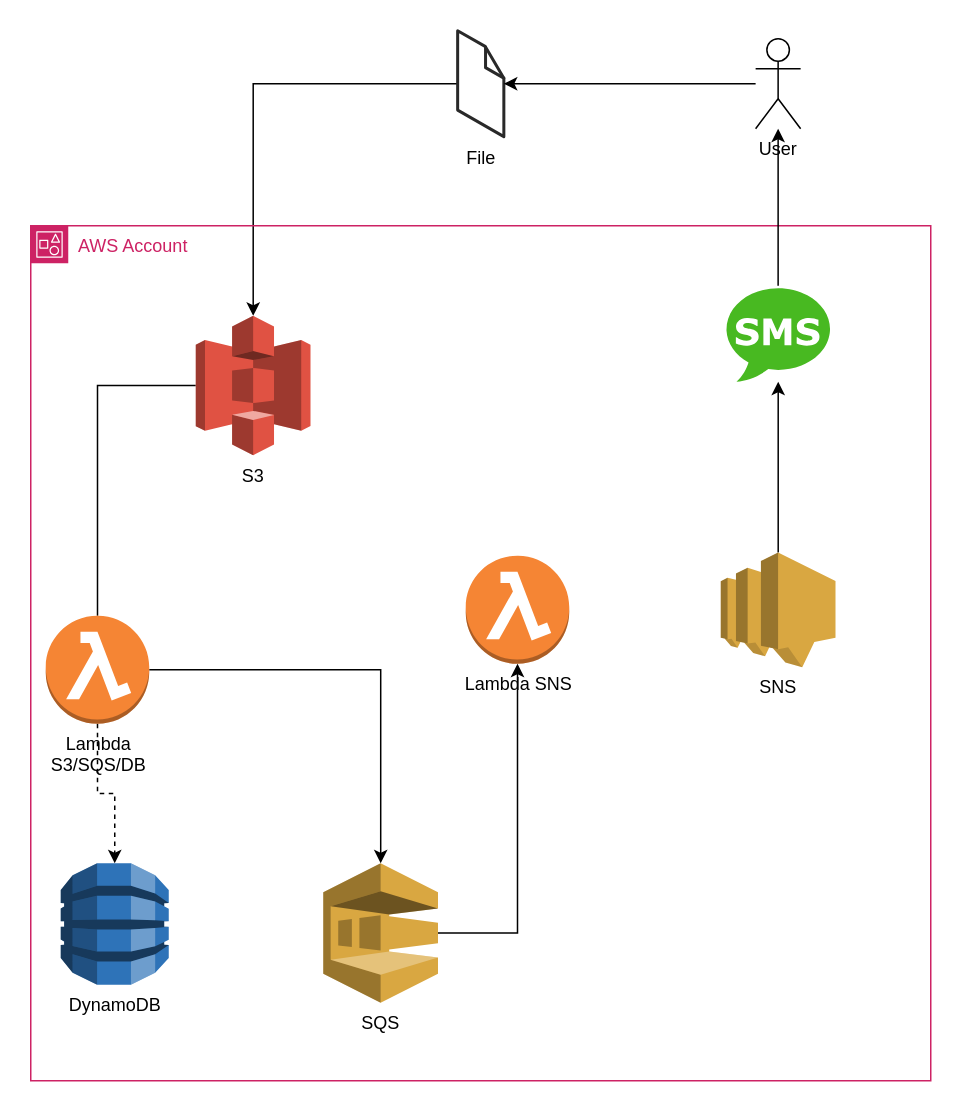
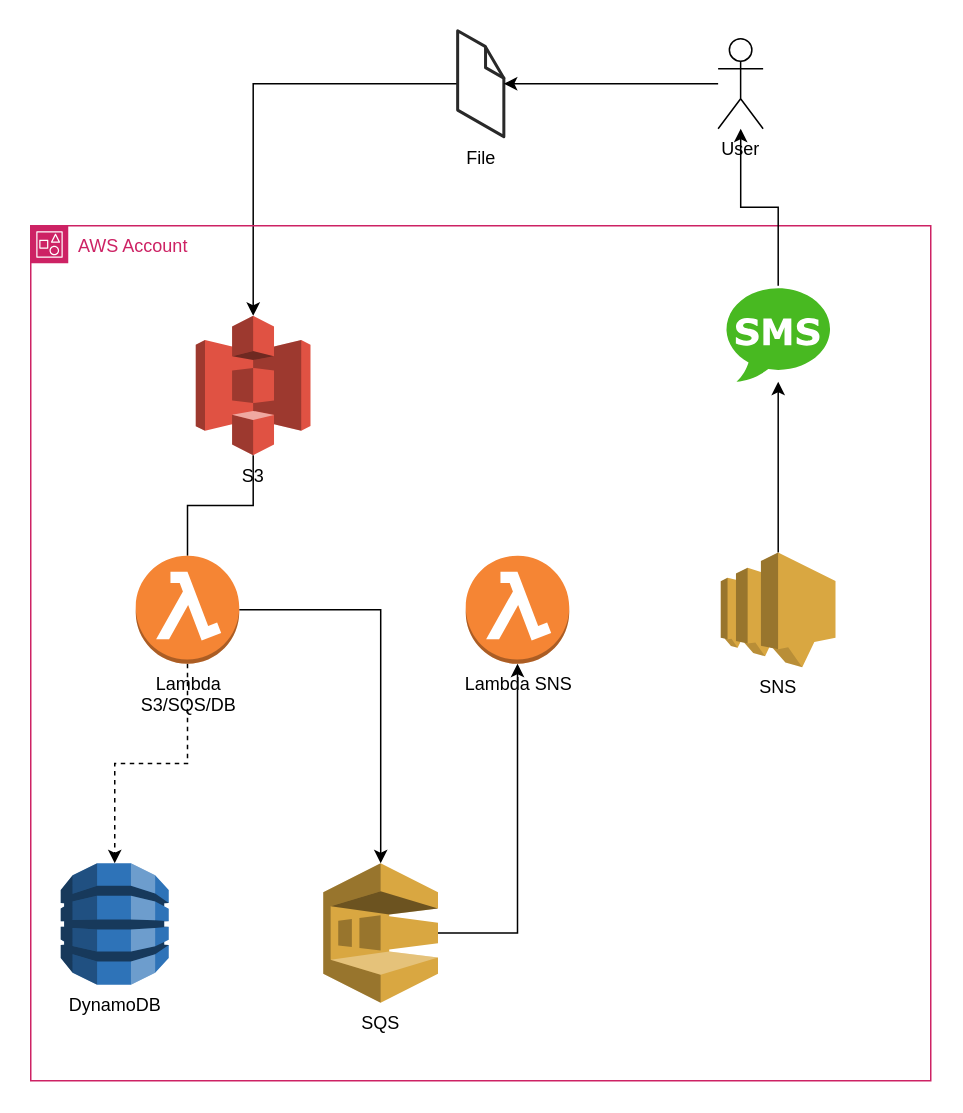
  <mxCell id="0" />
  <mxCell id="1" parent="0" />
  <mxCell id="2" value="" style="edgeStyle=orthogonalEdgeStyle;rounded=0;orthogonalLoop=1;jettySize=auto;html=1;" edge="1" parent="1" source="3" target="8"><mxGeometry relative="1" as="geometry" /></mxCell>
  <mxCell id="3" value="File" style="verticalLabelPosition=bottom;html=1;verticalAlign=top;strokeWidth=1;align=center;outlineConnect=0;dashed=0;outlineConnect=0;shape=mxgraph.aws3d.file;aspect=fixed;strokeColor=#292929;" vertex="1" parent="1"><mxGeometry x="304.6" y="20" width="30.8" height="70.6" as="geometry" /></mxCell>
  <mxCell id="4" style="edgeStyle=orthogonalEdgeStyle;rounded=0;orthogonalLoop=1;jettySize=auto;html=1;" edge="1" parent="1" source="5" target="3"><mxGeometry relative="1" as="geometry" /></mxCell>
- <mxCell id="5" value="User&lt;div&gt;&lt;br&gt;&lt;/div&gt;" style="shape=umlActor;verticalLabelPosition=bottom;verticalAlign=top;html=1;outlineConnect=0;" vertex="1" parent="1"><mxGeometry x="503.25" y="25.3" width="30" height="60" as="geometry" /></mxCell>
+ <mxCell id="5" value="User&lt;div&gt;&lt;br&gt;&lt;/div&gt;" style="shape=umlActor;verticalLabelPosition=bottom;verticalAlign=top;html=1;outlineConnect=0;" vertex="1" parent="1"><mxGeometry x="478.25" y="25.3" width="30" height="60" as="geometry" /></mxCell>
  <mxCell id="6" value="AWS Account" style="points=[[0,0],[0.25,0],[0.5,0],[0.75,0],[1,0],[1,0.25],[1,0.5],[1,0.75],[1,1],[0.75,1],[0.5,1],[0.25,1],[0,1],[0,0.75],[0,0.5],[0,0.25]];outlineConnect=0;gradientColor=none;html=1;whiteSpace=wrap;fontSize=12;fontStyle=0;container=1;pointerEvents=0;collapsible=0;recursiveResize=0;shape=mxgraph.aws4.group;grIcon=mxgraph.aws4.group_account;strokeColor=#CD2264;fillColor=none;verticalAlign=top;align=left;spacingLeft=30;fontColor=#CD2264;dashed=0;" vertex="1" parent="1"><mxGeometry x="20" y="150" width="600" height="570" as="geometry" /></mxCell>
  <mxCell id="7" value="" style="edgeStyle=orthogonalEdgeStyle;rounded=0;orthogonalLoop=1;jettySize=auto;html=1;endArrow=none;" edge="1" parent="6" source="8" target="11"><mxGeometry relative="1" as="geometry" /></mxCell>
  <mxCell id="8" value="S3" style="outlineConnect=0;dashed=0;verticalLabelPosition=bottom;verticalAlign=top;align=center;html=1;shape=mxgraph.aws3.s3;fillColor=#E05243;gradientColor=none;" vertex="1" parent="6"><mxGeometry x="110" y="60" width="76.5" height="93" as="geometry" /></mxCell>
  <mxCell id="9" value="" style="edgeStyle=orthogonalEdgeStyle;rounded=0;orthogonalLoop=1;jettySize=auto;html=1;" edge="1" parent="6" source="11" target="14"><mxGeometry relative="1" as="geometry" /></mxCell>
  <mxCell id="10" value="" style="edgeStyle=orthogonalEdgeStyle;rounded=0;orthogonalLoop=1;jettySize=auto;html=1;dashed=1;" edge="1" parent="6" source="11" target="17"><mxGeometry relative="1" as="geometry" /></mxCell>
- <mxCell id="11" value="Lambda&lt;br&gt;S3/SQS/DB&lt;div&gt;&lt;br&gt;&lt;/div&gt;" style="outlineConnect=0;dashed=0;verticalLabelPosition=bottom;verticalAlign=top;align=center;html=1;shape=mxgraph.aws3.lambda_function;fillColor=#F58534;gradientColor=none;" vertex="1" parent="6"><mxGeometry x="10" y="260" width="69" height="72" as="geometry" /></mxCell>
+ <mxCell id="11" value="Lambda&lt;br&gt;S3/SQS/DB&lt;div&gt;&lt;br&gt;&lt;/div&gt;" style="outlineConnect=0;dashed=0;verticalLabelPosition=bottom;verticalAlign=top;align=center;html=1;shape=mxgraph.aws3.lambda_function;fillColor=#F58534;gradientColor=none;" vertex="1" parent="6"><mxGeometry x="70" y="220" width="69" height="72" as="geometry" /></mxCell>
  <mxCell id="12" value="Lambda SNS" style="outlineConnect=0;dashed=0;verticalLabelPosition=bottom;verticalAlign=top;align=center;html=1;shape=mxgraph.aws3.lambda_function;fillColor=#F58534;gradientColor=none;" vertex="1" parent="6"><mxGeometry x="290" y="220" width="69" height="72" as="geometry" /></mxCell>
  <mxCell id="13" value="" style="edgeStyle=orthogonalEdgeStyle;rounded=0;orthogonalLoop=1;jettySize=auto;html=1;" edge="1" parent="6" source="14" target="12"><mxGeometry relative="1" as="geometry" /></mxCell>
  <mxCell id="14" value="SQS&lt;div&gt;&lt;br&gt;&lt;/div&gt;" style="outlineConnect=0;dashed=0;verticalLabelPosition=bottom;verticalAlign=top;align=center;html=1;shape=mxgraph.aws3.sqs;fillColor=#D9A741;gradientColor=none;" vertex="1" parent="6"><mxGeometry x="195" y="425" width="76.5" height="93" as="geometry" /></mxCell>
  <mxCell id="15" value="" style="edgeStyle=orthogonalEdgeStyle;rounded=0;orthogonalLoop=1;jettySize=auto;html=1;" edge="1" parent="6" source="16" target="18"><mxGeometry relative="1" as="geometry" /></mxCell>
  <mxCell id="16" value="SNS&lt;div&gt;&lt;br&gt;&lt;/div&gt;" style="outlineConnect=0;dashed=0;verticalLabelPosition=bottom;verticalAlign=top;align=center;html=1;shape=mxgraph.aws3.sns;fillColor=#D9A741;gradientColor=none;" vertex="1" parent="6"><mxGeometry x="460" y="217.75" width="76.5" height="76.5" as="geometry" /></mxCell>
  <mxCell id="17" value="DynamoDB" style="outlineConnect=0;dashed=0;verticalLabelPosition=bottom;verticalAlign=top;align=center;html=1;shape=mxgraph.aws3.dynamo_db;fillColor=#2E73B8;gradientColor=none;" vertex="1" parent="6"><mxGeometry x="20" y="425" width="72" height="81" as="geometry" /></mxCell>
  <mxCell id="18" value="" style="dashed=0;outlineConnect=0;html=1;align=center;labelPosition=center;verticalLabelPosition=bottom;verticalAlign=top;shape=mxgraph.weblogos.sms;fillColor=#48B921;strokeColor=none" vertex="1" parent="6"><mxGeometry x="463.65" y="40" width="69.2" height="64" as="geometry" /></mxCell>
  <mxCell id="19" value="" style="edgeStyle=orthogonalEdgeStyle;rounded=0;orthogonalLoop=1;jettySize=auto;html=1;" edge="1" parent="1" source="18" target="5"><mxGeometry relative="1" as="geometry" /></mxCell>
